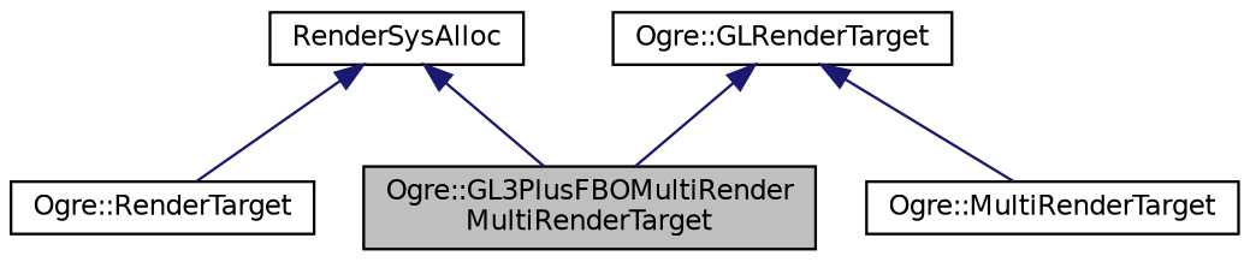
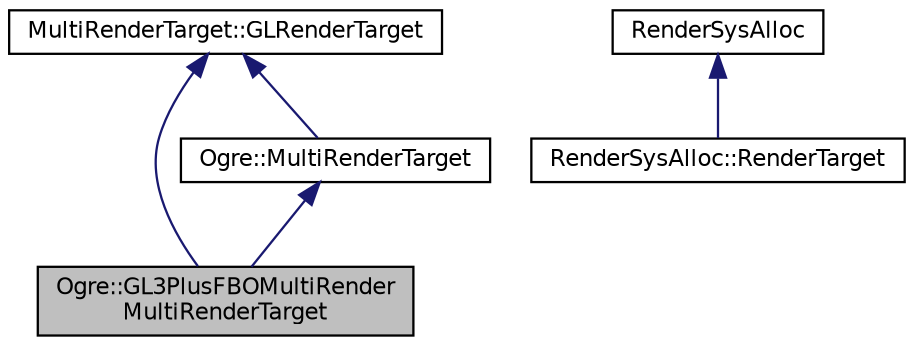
  digraph {
    node [color=black fontname=Helvetica fontsize=10 shape=record]
    edge [color=midnightblue dir=back fontname=Helvetica fontsize=10 labelfontname=Helvetica labelfontsize=10 style=solid]
    n1 [fillcolor=grey75 fontcolor=black height=0.2 label="Ogre::GL3PlusFBOMultiRender\lMultiRenderTarget" style=filled width=0.4]
    n2 [height=0.2 label="Ogre::MultiRenderTarget" width=0.4]
-   n3 [height=0.2 label="Ogre::RenderTarget" width=0.4]
+   n3 [height=0.2 label="RenderSysAlloc::RenderTarget" width=0.4]
    n4 [height=0.2 label=RenderSysAlloc width=0.4]
-   n5 [height=0.2 label="Ogre::GLRenderTarget" width=0.4]
-   n4 -> n1
+   n5 [height=0.2 label="MultiRenderTarget::GLRenderTarget" width=0.4]
+   n2 -> n1
    n4 -> n3
    n5 -> n1
    n5 -> n2
  }
